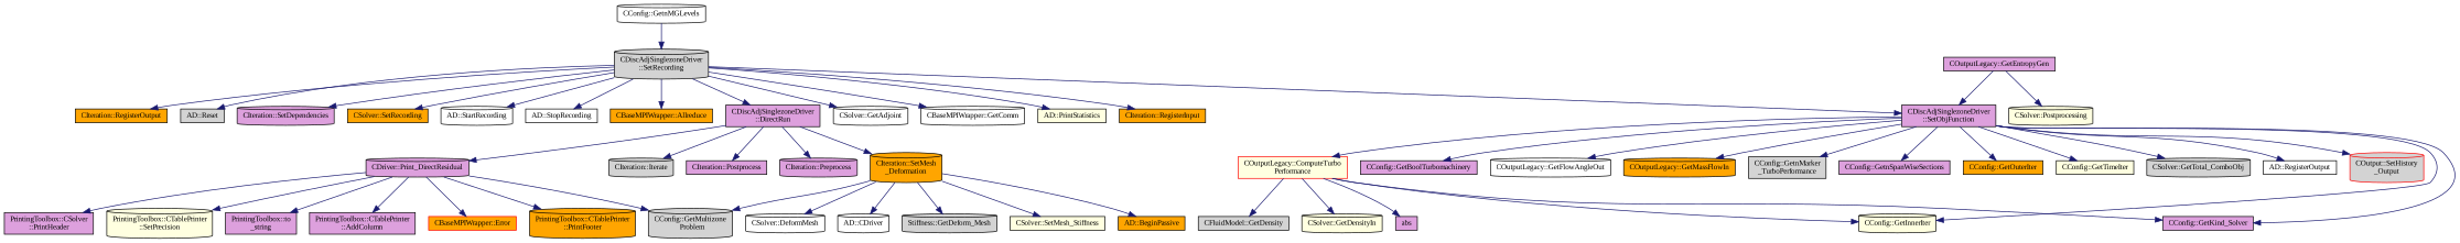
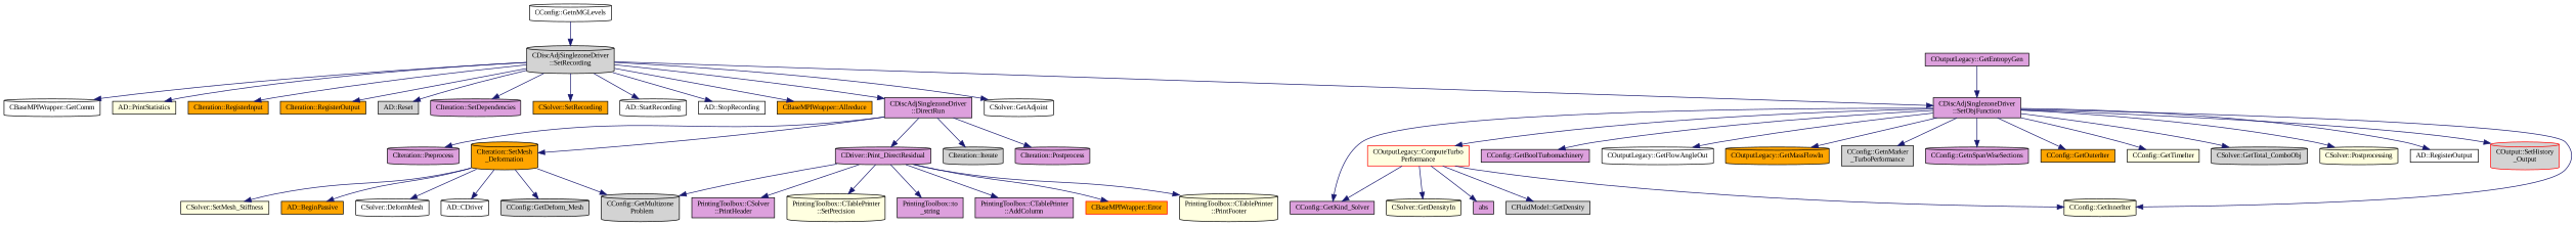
  digraph {
    fontname="Liberation Serif"
    rankdir=TB
    node [color=black fillcolor=plum fontname="Liberation Serif" fontsize=10 shape=cylinder style=filled]
    edge [color=midnightblue fontname="Liberation Serif" fontsize=10 labelfontname=Helvetica labelfontsize=10 style=solid]
    n1 [fillcolor=lightgrey fontcolor=black height=0.2 label="CDiscAdjSinglezoneDriver\l::SetRecording" width=0.4]
    n2 [fillcolor=orange height=0.2 label="CBaseMPIWrapper::Allreduce" shape=box width=0.4]
    n3 [height=0.2 label="CDiscAdjSinglezoneDriver\l::DirectRun" shape=box width=0.4]
    n4 [fillcolor=white height=0.2 label="CSolver::GetAdjoint" width=0.4]
    n5 [fillcolor=white height=0.2 label="CBaseMPIWrapper::GetComm" width=0.4]
    n6 [fillcolor=lightyellow height=0.2 label="AD::PrintStatistics" shape=box width=0.4]
    n7 [fillcolor=orange height=0.2 label="CIteration::RegisterInput" shape=box width=0.4]
    n8 [fillcolor=orange height=0.2 label="CIteration::RegisterOutput" shape=box width=0.4]
    n9 [fillcolor=lightgrey height=0.2 label="AD::Reset" shape=box width=0.4]
    n10 [height=0.2 label="CIteration::SetDependencies" width=0.4]
    n11 [height=0.2 label="CDiscAdjSinglezoneDriver\l::SetObjFunction" shape=box width=0.4]
    n12 [fillcolor=orange height=0.2 label="CSolver::SetRecording" shape=box width=0.4]
    n13 [fillcolor=white height=0.2 label="AD::StartRecording" width=0.4]
    n14 [fillcolor=white height=0.2 label="AD::StopRecording" shape=box width=0.4]
    n15 [fillcolor=lightgrey height=0.2 label="CIteration::Iterate" width=0.4]
-   n16 [height=0.2 label="CIteration::Postprocess" shape=box width=0.4]
+   n16 [height=0.2 label="CIteration::Postprocess" width=0.4]
    n17 [height=0.2 label="CIteration::Preprocess" width=0.4]
    n18 [height=0.2 label="CDriver::Print_DirectResidual" width=0.4]
    n19 [fillcolor=orange height=0.2 label="CIteration::SetMesh\l_Deformation" width=0.4]
    n20 [fillcolor=white height=0.2 label="CConfig::GetnMGLevels" width=0.4]
    n21 [color=red fillcolor=lightyellow height=0.2 label="COutputLegacy::ComputeTurbo\lPerformance" shape=box width=0.4]
    n22 [fillcolor=lightyellow height=0.2 label="CConfig::GetInnerIter" width=0.4]
    n23 [height=0.2 label="CConfig::GetKind_Solver" shape=box width=0.4]
    n24 [height=0.2 label="CConfig::GetBoolTurbomachinery" shape=box width=0.4]
    n25 [fillcolor=white height=0.2 label="COutputLegacy::GetFlowAngleOut" width=0.4]
    n26 [fillcolor=orange height=0.2 label="COutputLegacy::GetMassFlowIn" width=0.4]
    n27 [fillcolor=lightgrey height=0.2 label="CConfig::GetnMarker\l_TurboPerformance" shape=box width=0.4]
-   n28 [height=0.2 label="CConfig::GetnSpanWiseSections" shape=box width=0.4]
+   n28 [height=0.2 label="CConfig::GetnSpanWiseSections" width=0.4]
    n29 [fillcolor=orange height=0.2 label="CConfig::GetOuterIter" shape=box width=0.4]
    n30 [fillcolor=lightyellow height=0.2 label="CConfig::GetTimeIter" shape=box width=0.4]
    n31 [fillcolor=lightgrey height=0.2 label="CSolver::GetTotal_ComboObj" width=0.4]
    n32 [fillcolor=lightyellow height=0.2 label="CSolver::Postprocessing" width=0.4]
    n33 [fillcolor=white height=0.2 label="AD::RegisterOutput" shape=box width=0.4]
    n34 [color=red fillcolor=lightgrey height=0.2 label="COutput::SetHistory\l_Output" width=0.4]
    n35 [height=0.2 label="PrintingToolbox::CTablePrinter\l::AddColumn" shape=box width=0.4]
    n36 [color=red fillcolor=orange height=0.2 label="CBaseMPIWrapper::Error" shape=box width=0.4]
    n37 [fillcolor=lightgrey height=0.2 label="CConfig::GetMultizone\l_Problem" width=0.4]
-   n38 [fillcolor=orange height=0.2 label="PrintingToolbox::CTablePrinter\l::PrintFooter" width=0.4]
+   n38 [fillcolor=lightyellow height=0.2 label="PrintingToolbox::CTablePrinter\l::PrintFooter" width=0.4]
    n39 [height=0.2 label="PrintingToolbox::CSolver\l::PrintHeader" shape=box width=0.4]
    n40 [fillcolor=lightyellow height=0.2 label="PrintingToolbox::CTablePrinter\l::SetPrecision" width=0.4]
    n41 [height=0.2 label="PrintingToolbox::to\l_string" shape=box width=0.4]
    n42 [fillcolor=orange height=0.2 label="AD::BeginPassive" shape=box width=0.4]
    n43 [fillcolor=white height=0.2 label="CSolver::DeformMesh" width=0.4]
    n44 [fillcolor=white height=0.2 label="AD::CDriver" width=0.4]
-   n45 [fillcolor=lightgrey height=0.2 label="Stiffness::GetDeform_Mesh" width=0.4]
+   n45 [fillcolor=lightgrey height=0.2 label="CConfig::GetDeform_Mesh" width=0.4]
    n46 [fillcolor=lightyellow height=0.2 label="CSolver::SetMesh_Stiffness" shape=box width=0.4]
    n47 [height=0.2 label=abs shape=box width=0.4]
    n48 [fillcolor=lightgrey height=0.2 label="CFluidModel::GetDensity" shape=box width=0.4]
    n49 [fillcolor=lightyellow height=0.2 label="CSolver::GetDensityIn" width=0.4]
    n50 [height=0.2 label="COutputLegacy::GetEntropyGen" shape=box width=0.4]
    n1 -> n2
    n1 -> n3
    n1 -> n4
    n1 -> n5
    n1 -> n6
    n1 -> n7
    n1 -> n8
    n1 -> n9
    n1 -> n10
    n1 -> n11
    n1 -> n12
    n1 -> n13
    n1 -> n14
    n3 -> n15
    n3 -> n16
    n3 -> n17
    n3 -> n18
    n3 -> n19
    n11 -> n21
    n11 -> n22
    n11 -> n23
    n11 -> n24
    n11 -> n25
    n11 -> n26
    n11 -> n27
    n11 -> n28
    n11 -> n29
    n11 -> n30
    n11 -> n31
-   n50 -> n32
+   n11 -> n32
    n11 -> n33
    n11 -> n34
    n18 -> n35
    n18 -> n36
    n18 -> n37
    n18 -> n38
    n18 -> n39
    n18 -> n40
    n18 -> n41
    n19 -> n37
    n19 -> n42
    n19 -> n43
    n19 -> n44
    n19 -> n45
    n19 -> n46
    n20 -> n1
    n21 -> n22
    n21 -> n23
    n21 -> n47
    n21 -> n48
    n21 -> n49
    n50 -> n11
  }
